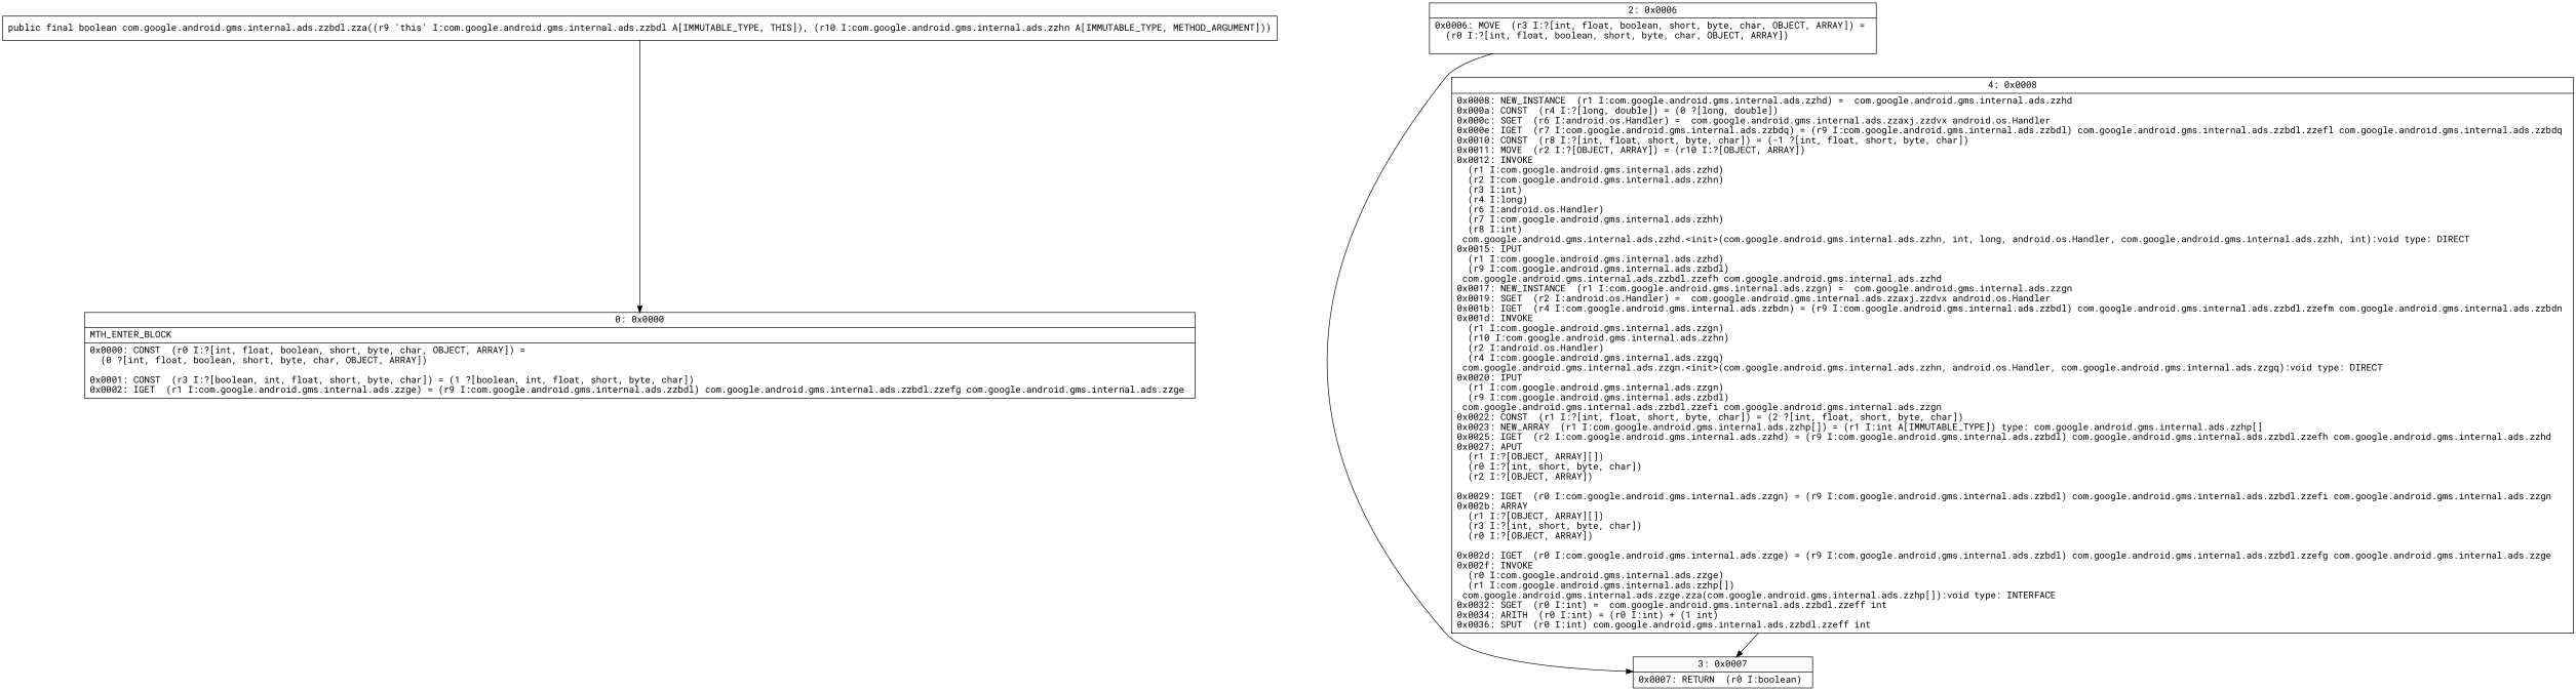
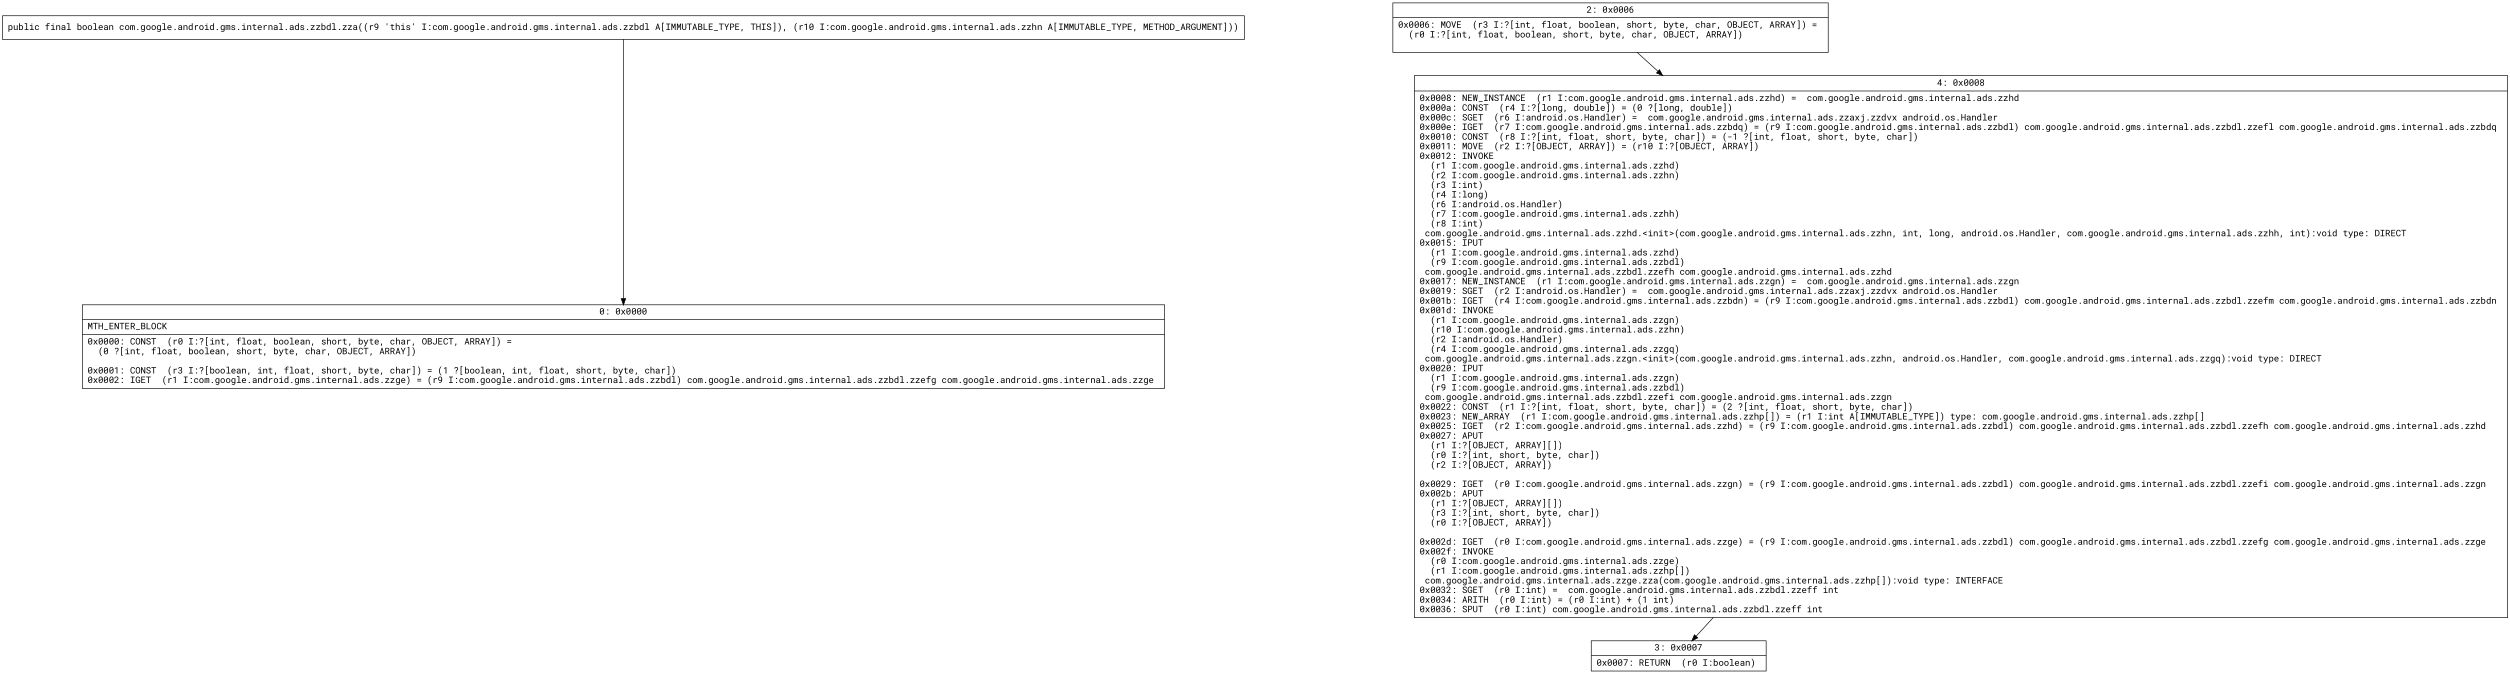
  digraph {
    fontname="Roboto Mono"
    node [fontname="Roboto Mono" shape=record]
    edge [fontname="Roboto Mono"]
    n1 [label="{0\:\ 0x0000|MTH_ENTER_BLOCK\l|0x0000: CONST  (r0 I:?[int, float, boolean, short, byte, char, OBJECT, ARRAY]) = \l  (0 ?[int, float, boolean, short, byte, char, OBJECT, ARRAY])\l \l0x0001: CONST  (r3 I:?[boolean, int, float, short, byte, char]) = (1 ?[boolean, int, float, short, byte, char]) \l0x0002: IGET  (r1 I:com.google.android.gms.internal.ads.zzge) = (r9 I:com.google.android.gms.internal.ads.zzbdl) com.google.android.gms.internal.ads.zzbdl.zzefg com.google.android.gms.internal.ads.zzge \l}"]
    n2 [label="{2\:\ 0x0006|0x0006: MOVE  (r3 I:?[int, float, boolean, short, byte, char, OBJECT, ARRAY]) = \l  (r0 I:?[int, float, boolean, short, byte, char, OBJECT, ARRAY])\l \l}"]
    n3 [label="{3\:\ 0x0007|0x0007: RETURN  (r0 I:boolean) \l}"]
-   n4 [label="{4\:\ 0x0008|0x0008: NEW_INSTANCE  (r1 I:com.google.android.gms.internal.ads.zzhd) =  com.google.android.gms.internal.ads.zzhd \l0x000a: CONST  (r4 I:?[long, double]) = (0 ?[long, double]) \l0x000c: SGET  (r6 I:android.os.Handler) =  com.google.android.gms.internal.ads.zzaxj.zzdvx android.os.Handler \l0x000e: IGET  (r7 I:com.google.android.gms.internal.ads.zzbdq) = (r9 I:com.google.android.gms.internal.ads.zzbdl) com.google.android.gms.internal.ads.zzbdl.zzefl com.google.android.gms.internal.ads.zzbdq \l0x0010: CONST  (r8 I:?[int, float, short, byte, char]) = (\-1 ?[int, float, short, byte, char]) \l0x0011: MOVE  (r2 I:?[OBJECT, ARRAY]) = (r10 I:?[OBJECT, ARRAY]) \l0x0012: INVOKE  \l  (r1 I:com.google.android.gms.internal.ads.zzhd)\l  (r2 I:com.google.android.gms.internal.ads.zzhn)\l  (r3 I:int)\l  (r4 I:long)\l  (r6 I:android.os.Handler)\l  (r7 I:com.google.android.gms.internal.ads.zzhh)\l  (r8 I:int)\l com.google.android.gms.internal.ads.zzhd.\<init\>(com.google.android.gms.internal.ads.zzhn, int, long, android.os.Handler, com.google.android.gms.internal.ads.zzhh, int):void type: DIRECT \l0x0015: IPUT  \l  (r1 I:com.google.android.gms.internal.ads.zzhd)\l  (r9 I:com.google.android.gms.internal.ads.zzbdl)\l com.google.android.gms.internal.ads.zzbdl.zzefh com.google.android.gms.internal.ads.zzhd \l0x0017: NEW_INSTANCE  (r1 I:com.google.android.gms.internal.ads.zzgn) =  com.google.android.gms.internal.ads.zzgn \l0x0019: SGET  (r2 I:android.os.Handler) =  com.google.android.gms.internal.ads.zzaxj.zzdvx android.os.Handler \l0x001b: IGET  (r4 I:com.google.android.gms.internal.ads.zzbdn) = (r9 I:com.google.android.gms.internal.ads.zzbdl) com.google.android.gms.internal.ads.zzbdl.zzefm com.google.android.gms.internal.ads.zzbdn \l0x001d: INVOKE  \l  (r1 I:com.google.android.gms.internal.ads.zzgn)\l  (r10 I:com.google.android.gms.internal.ads.zzhn)\l  (r2 I:android.os.Handler)\l  (r4 I:com.google.android.gms.internal.ads.zzgq)\l com.google.android.gms.internal.ads.zzgn.\<init\>(com.google.android.gms.internal.ads.zzhn, android.os.Handler, com.google.android.gms.internal.ads.zzgq):void type: DIRECT \l0x0020: IPUT  \l  (r1 I:com.google.android.gms.internal.ads.zzgn)\l  (r9 I:com.google.android.gms.internal.ads.zzbdl)\l com.google.android.gms.internal.ads.zzbdl.zzefi com.google.android.gms.internal.ads.zzgn \l0x0022: CONST  (r1 I:?[int, float, short, byte, char]) = (2 ?[int, float, short, byte, char]) \l0x0023: NEW_ARRAY  (r1 I:com.google.android.gms.internal.ads.zzhp[]) = (r1 I:int A[IMMUTABLE_TYPE]) type: com.google.android.gms.internal.ads.zzhp[] \l0x0025: IGET  (r2 I:com.google.android.gms.internal.ads.zzhd) = (r9 I:com.google.android.gms.internal.ads.zzbdl) com.google.android.gms.internal.ads.zzbdl.zzefh com.google.android.gms.internal.ads.zzhd \l0x0027: APUT  \l  (r1 I:?[OBJECT, ARRAY][])\l  (r0 I:?[int, short, byte, char])\l  (r2 I:?[OBJECT, ARRAY])\l \l0x0029: IGET  (r0 I:com.google.android.gms.internal.ads.zzgn) = (r9 I:com.google.android.gms.internal.ads.zzbdl) com.google.android.gms.internal.ads.zzbdl.zzefi com.google.android.gms.internal.ads.zzgn \l0x002b: ARRAY  \l  (r1 I:?[OBJECT, ARRAY][])\l  (r3 I:?[int, short, byte, char])\l  (r0 I:?[OBJECT, ARRAY])\l \l0x002d: IGET  (r0 I:com.google.android.gms.internal.ads.zzge) = (r9 I:com.google.android.gms.internal.ads.zzbdl) com.google.android.gms.internal.ads.zzbdl.zzefg com.google.android.gms.internal.ads.zzge \l0x002f: INVOKE  \l  (r0 I:com.google.android.gms.internal.ads.zzge)\l  (r1 I:com.google.android.gms.internal.ads.zzhp[])\l com.google.android.gms.internal.ads.zzge.zza(com.google.android.gms.internal.ads.zzhp[]):void type: INTERFACE \l0x0032: SGET  (r0 I:int) =  com.google.android.gms.internal.ads.zzbdl.zzeff int \l0x0034: ARITH  (r0 I:int) = (r0 I:int) + (1 int) \l0x0036: SPUT  (r0 I:int) com.google.android.gms.internal.ads.zzbdl.zzeff int \l}"]
+   n4 [label="{4\:\ 0x0008|0x0008: NEW_INSTANCE  (r1 I:com.google.android.gms.internal.ads.zzhd) =  com.google.android.gms.internal.ads.zzhd \l0x000a: CONST  (r4 I:?[long, double]) = (0 ?[long, double]) \l0x000c: SGET  (r6 I:android.os.Handler) =  com.google.android.gms.internal.ads.zzaxj.zzdvx android.os.Handler \l0x000e: IGET  (r7 I:com.google.android.gms.internal.ads.zzbdq) = (r9 I:com.google.android.gms.internal.ads.zzbdl) com.google.android.gms.internal.ads.zzbdl.zzefl com.google.android.gms.internal.ads.zzbdq \l0x0010: CONST  (r8 I:?[int, float, short, byte, char]) = (\-1 ?[int, float, short, byte, char]) \l0x0011: MOVE  (r2 I:?[OBJECT, ARRAY]) = (r10 I:?[OBJECT, ARRAY]) \l0x0012: INVOKE  \l  (r1 I:com.google.android.gms.internal.ads.zzhd)\l  (r2 I:com.google.android.gms.internal.ads.zzhn)\l  (r3 I:int)\l  (r4 I:long)\l  (r6 I:android.os.Handler)\l  (r7 I:com.google.android.gms.internal.ads.zzhh)\l  (r8 I:int)\l com.google.android.gms.internal.ads.zzhd.\<init\>(com.google.android.gms.internal.ads.zzhn, int, long, android.os.Handler, com.google.android.gms.internal.ads.zzhh, int):void type: DIRECT \l0x0015: IPUT  \l  (r1 I:com.google.android.gms.internal.ads.zzhd)\l  (r9 I:com.google.android.gms.internal.ads.zzbdl)\l com.google.android.gms.internal.ads.zzbdl.zzefh com.google.android.gms.internal.ads.zzhd \l0x0017: NEW_INSTANCE  (r1 I:com.google.android.gms.internal.ads.zzgn) =  com.google.android.gms.internal.ads.zzgn \l0x0019: SGET  (r2 I:android.os.Handler) =  com.google.android.gms.internal.ads.zzaxj.zzdvx android.os.Handler \l0x001b: IGET  (r4 I:com.google.android.gms.internal.ads.zzbdn) = (r9 I:com.google.android.gms.internal.ads.zzbdl) com.google.android.gms.internal.ads.zzbdl.zzefm com.google.android.gms.internal.ads.zzbdn \l0x001d: INVOKE  \l  (r1 I:com.google.android.gms.internal.ads.zzgn)\l  (r10 I:com.google.android.gms.internal.ads.zzhn)\l  (r2 I:android.os.Handler)\l  (r4 I:com.google.android.gms.internal.ads.zzgq)\l com.google.android.gms.internal.ads.zzgn.\<init\>(com.google.android.gms.internal.ads.zzhn, android.os.Handler, com.google.android.gms.internal.ads.zzgq):void type: DIRECT \l0x0020: IPUT  \l  (r1 I:com.google.android.gms.internal.ads.zzgn)\l  (r9 I:com.google.android.gms.internal.ads.zzbdl)\l com.google.android.gms.internal.ads.zzbdl.zzefi com.google.android.gms.internal.ads.zzgn \l0x0022: CONST  (r1 I:?[int, float, short, byte, char]) = (2 ?[int, float, short, byte, char]) \l0x0023: NEW_ARRAY  (r1 I:com.google.android.gms.internal.ads.zzhp[]) = (r1 I:int A[IMMUTABLE_TYPE]) type: com.google.android.gms.internal.ads.zzhp[] \l0x0025: IGET  (r2 I:com.google.android.gms.internal.ads.zzhd) = (r9 I:com.google.android.gms.internal.ads.zzbdl) com.google.android.gms.internal.ads.zzbdl.zzefh com.google.android.gms.internal.ads.zzhd \l0x0027: APUT  \l  (r1 I:?[OBJECT, ARRAY][])\l  (r0 I:?[int, short, byte, char])\l  (r2 I:?[OBJECT, ARRAY])\l \l0x0029: IGET  (r0 I:com.google.android.gms.internal.ads.zzgn) = (r9 I:com.google.android.gms.internal.ads.zzbdl) com.google.android.gms.internal.ads.zzbdl.zzefi com.google.android.gms.internal.ads.zzgn \l0x002b: APUT  \l  (r1 I:?[OBJECT, ARRAY][])\l  (r3 I:?[int, short, byte, char])\l  (r0 I:?[OBJECT, ARRAY])\l \l0x002d: IGET  (r0 I:com.google.android.gms.internal.ads.zzge) = (r9 I:com.google.android.gms.internal.ads.zzbdl) com.google.android.gms.internal.ads.zzbdl.zzefg com.google.android.gms.internal.ads.zzge \l0x002f: INVOKE  \l  (r0 I:com.google.android.gms.internal.ads.zzge)\l  (r1 I:com.google.android.gms.internal.ads.zzhp[])\l com.google.android.gms.internal.ads.zzge.zza(com.google.android.gms.internal.ads.zzhp[]):void type: INTERFACE \l0x0032: SGET  (r0 I:int) =  com.google.android.gms.internal.ads.zzbdl.zzeff int \l0x0034: ARITH  (r0 I:int) = (r0 I:int) + (1 int) \l0x0036: SPUT  (r0 I:int) com.google.android.gms.internal.ads.zzbdl.zzeff int \l}"]
    n5 [label="{public final boolean com.google.android.gms.internal.ads.zzbdl.zza((r9 'this' I:com.google.android.gms.internal.ads.zzbdl A[IMMUTABLE_TYPE, THIS]), (r10 I:com.google.android.gms.internal.ads.zzhn A[IMMUTABLE_TYPE, METHOD_ARGUMENT])) }"]
-   n2 -> n3
+   n2 -> n4
    n4 -> n3
    n5 -> n1
  }
